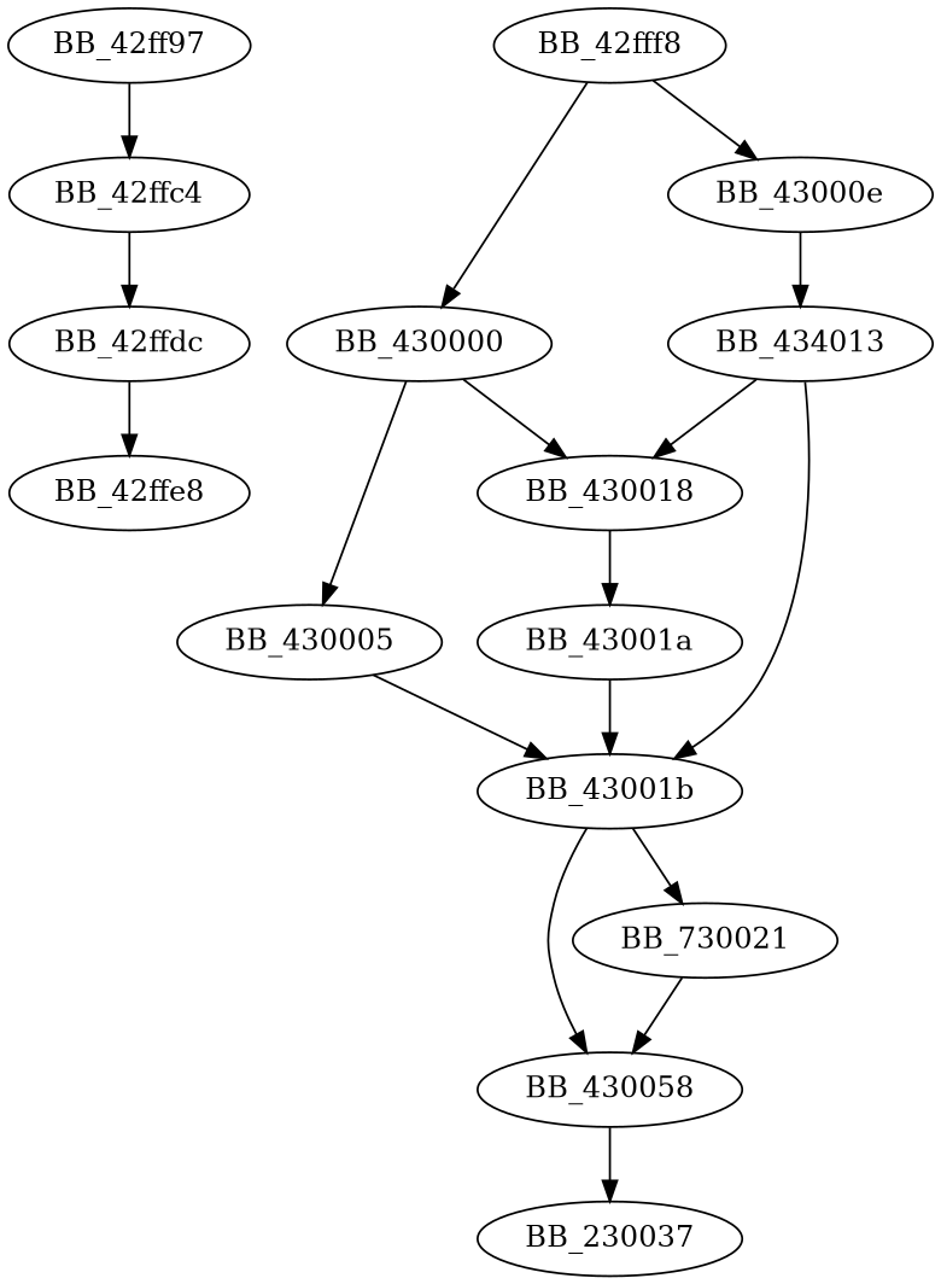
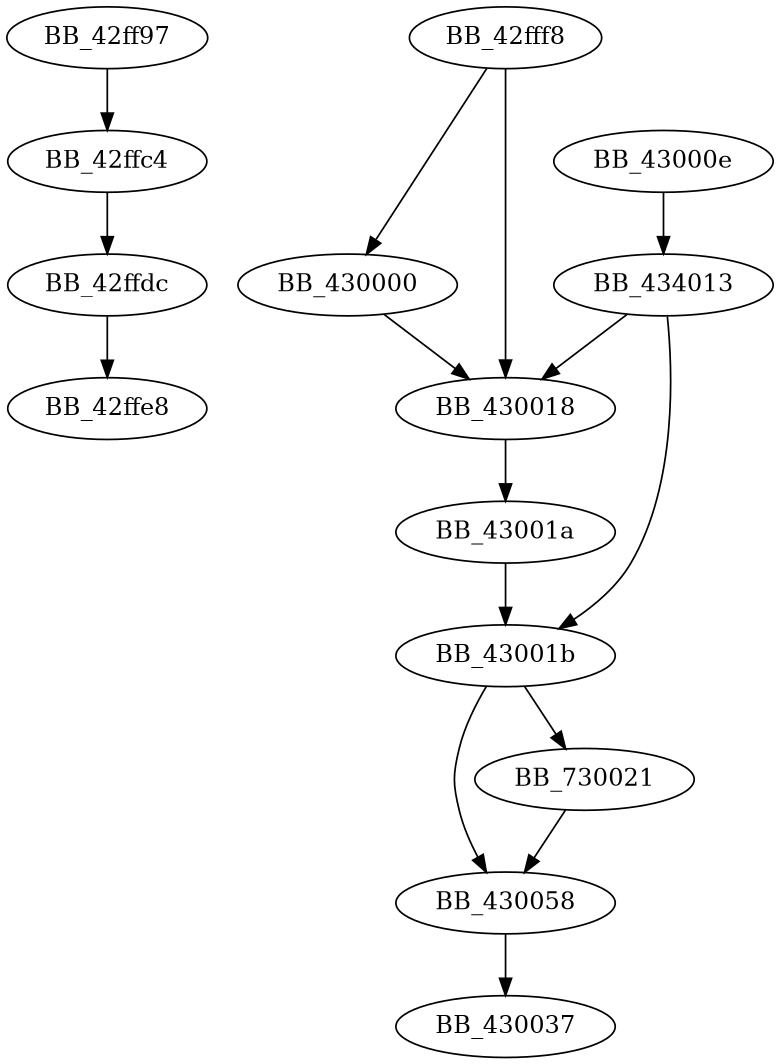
  digraph {
    BB_42ff97
    BB_42ffc4
    BB_42ffdc
    BB_42ffe8
    n5 [label=BB_42fff8]
    BB_430000
    BB_43000e
-   BB_430005
    BB_430018
    n10 [label=BB_434013]
    BB_43001b
    BB_43001a
    n13 [label=BB_730021]
    n14 [label=BB_430058]
-   BB_430037 [label=BB_230037]
+   BB_430037
    BB_42ff97 -> BB_42ffc4
    BB_42ffc4 -> BB_42ffdc
    BB_42ffdc -> BB_42ffe8
    n5 -> BB_430000
-   n5 -> BB_43000e
-   BB_430000 -> BB_430005
+   n5 -> BB_430018
    BB_430000 -> BB_430018
    BB_43000e -> n10
-   BB_430005 -> BB_43001b
    BB_430018 -> BB_43001a
    n10 -> BB_430018
    n10 -> BB_43001b
    BB_43001b -> n13
    BB_43001b -> n14
    BB_43001a -> BB_43001b
    n13 -> n14
    n14 -> BB_430037
  }
